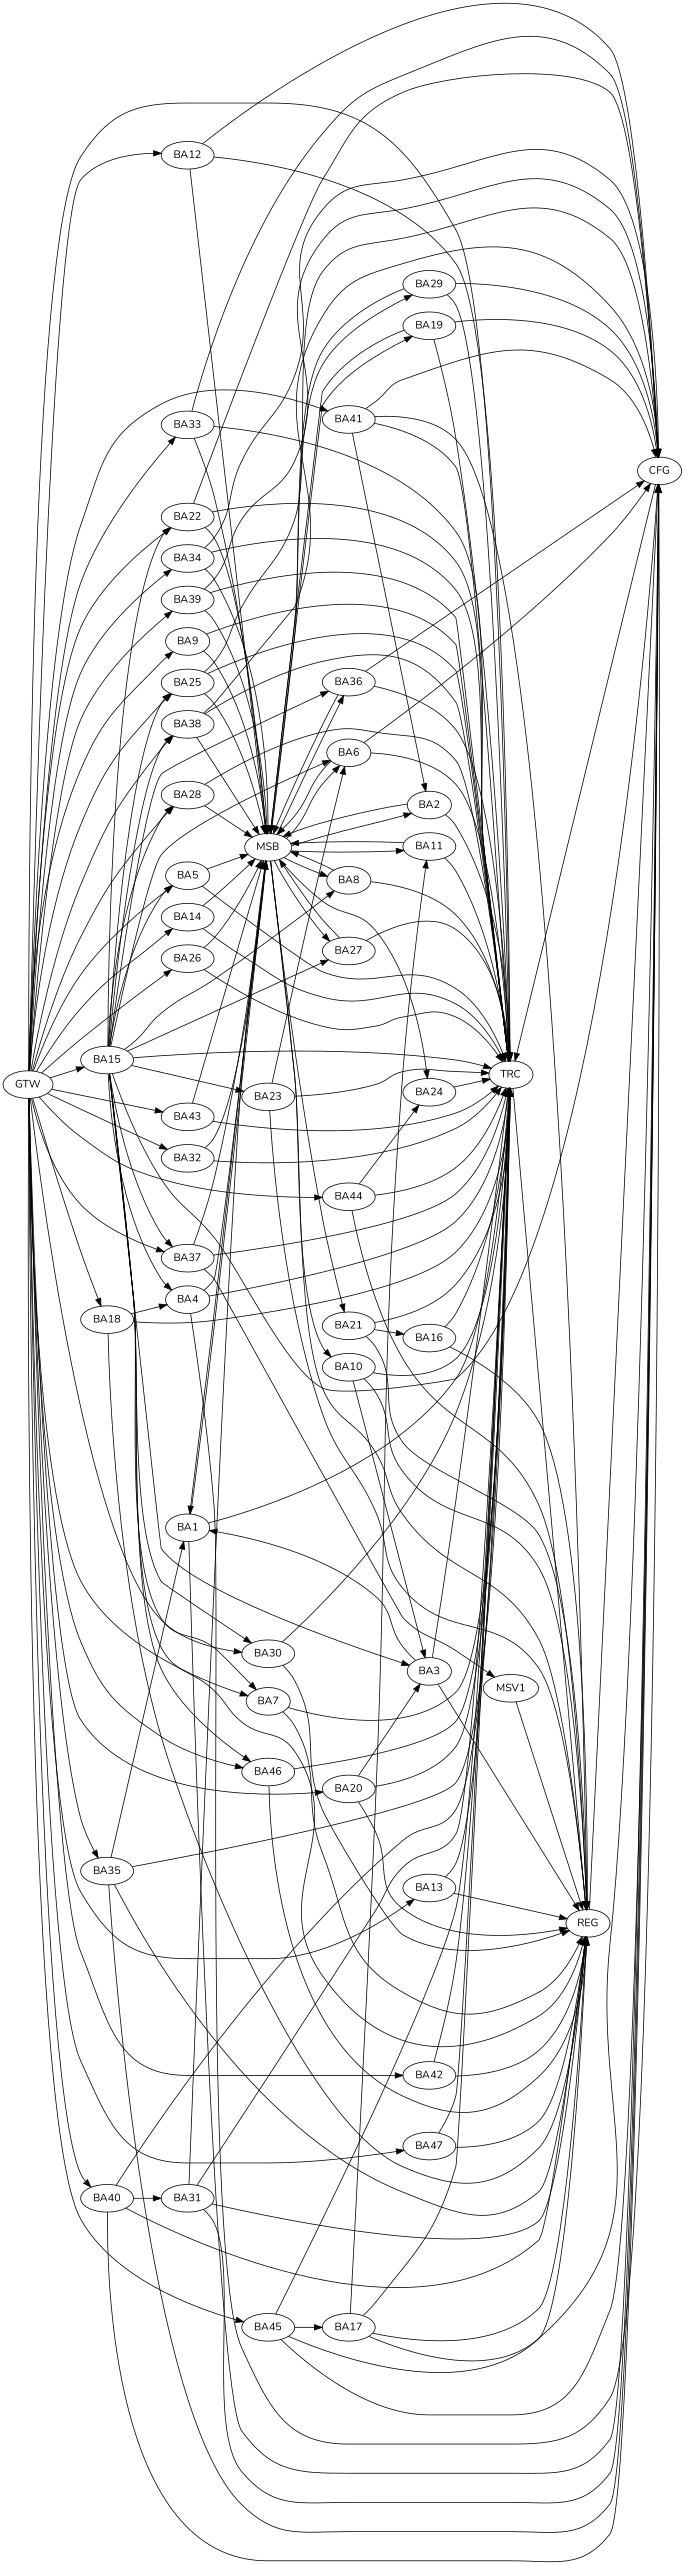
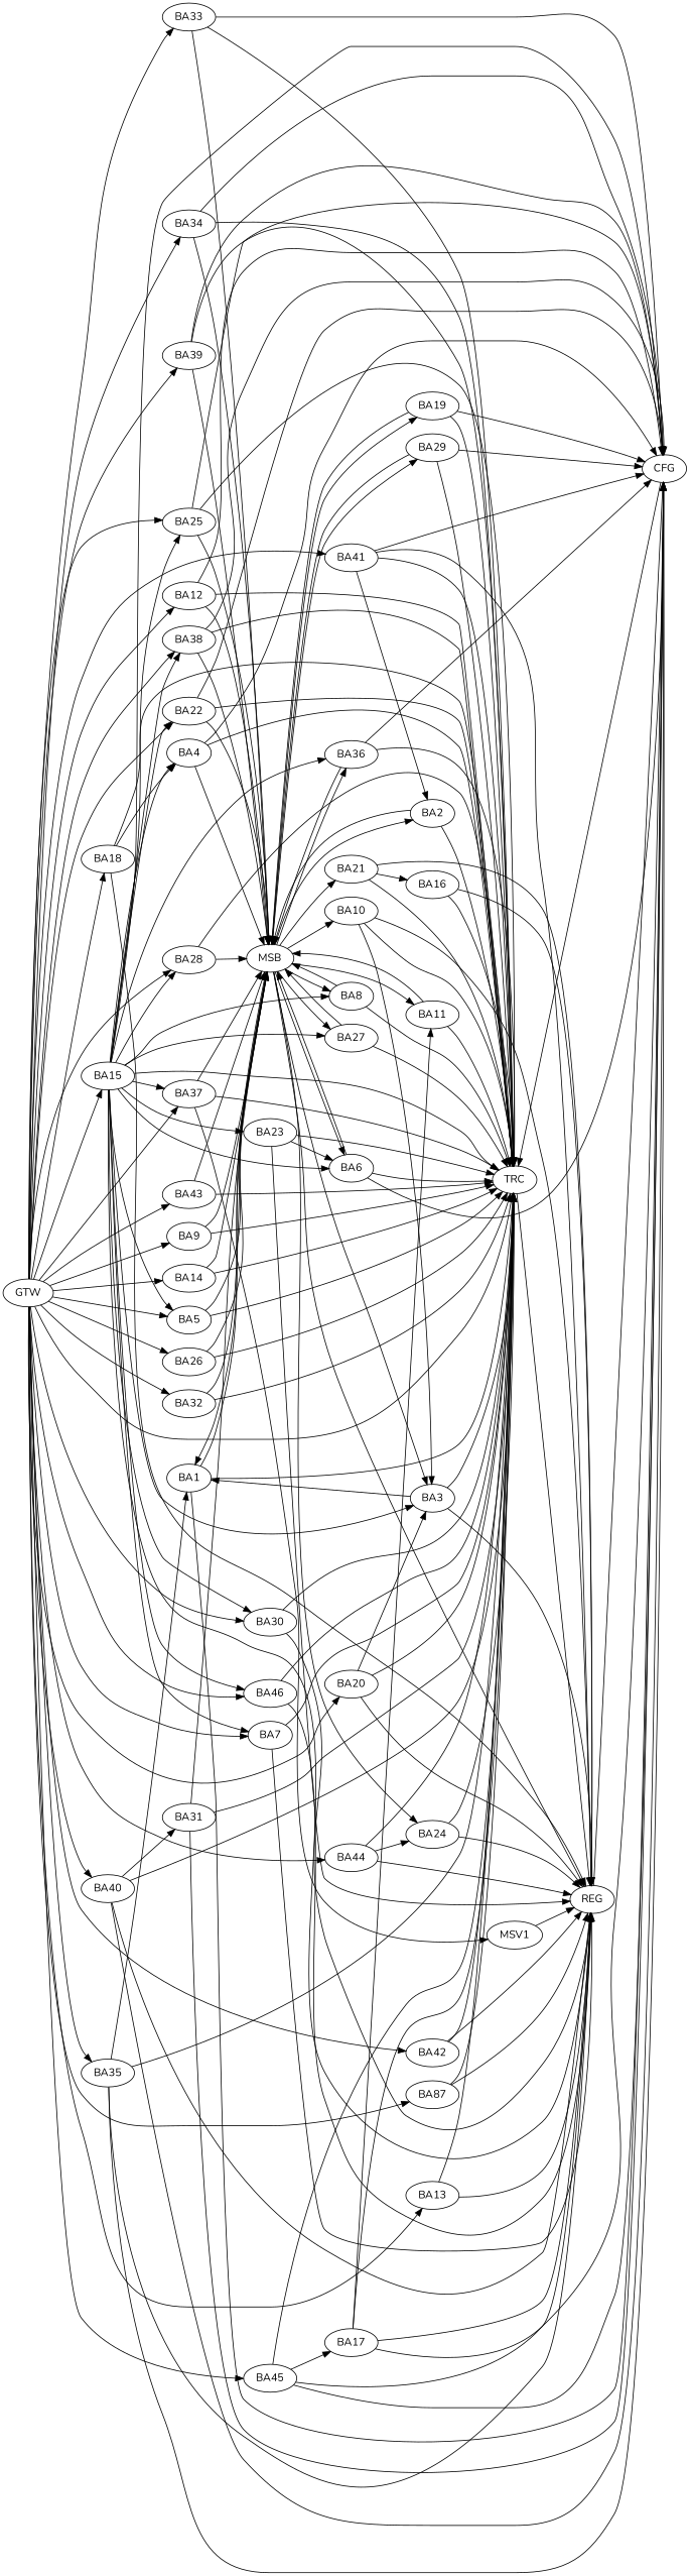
  strict digraph {
    fontname=Nunito
    rankdir=LR
    node [fontname=Nunito]
    edge [fontname=Nunito]
    n1 [label=BA1]
    n2 [label=MSB]
    n3 [label=CFG]
    n4 [label=TRC]
    n5 [label=BA2]
    n6 [label=BA3]
    n7 [label=REG]
    n8 [label=BA6]
    n9 [label=BA8]
    n10 [label=BA10]
    n11 [label=BA11]
    n12 [label=BA27]
    n13 [label=BA36]
    n14 [label=BA19]
    n15 [label=BA21]
    n16 [label=BA24]
    n17 [label=BA29]
    n18 [label=BA4]
    n19 [label=BA5]
    n20 [label=BA7]
    n21 [label=BA9]
    n22 [label=BA12]
    n23 [label=BA13]
    n24 [label=BA14]
    n25 [label=BA15]
    n26 [label=BA22]
    n27 [label=BA23]
    n28 [label=BA25]
    n29 [label=BA28]
    n30 [label=BA30]
    n31 [label=BA37]
    n32 [label=BA38]
    n33 [label=BA46]
    n34 [label=MSV1]
    n35 [label=BA16]
    n36 [label=BA17]
    n37 [label=BA18]
    n38 [label=BA20]
    n39 [label=BA26]
    n40 [label=BA31]
    n41 [label=BA32]
    n42 [label=BA33]
    n43 [label=BA34]
    n44 [label=BA35]
    n45 [label=BA39]
    n46 [label=BA40]
    n47 [label=BA41]
    n48 [label=BA42]
    n49 [label=BA43]
    n50 [label=BA44]
    n51 [label=BA45]
-   n52 [label=BA47]
+   n52 [label=BA87]
    n53 [label=GTW]
    n1 -> n2
    n1 -> n3
    n1 -> n4
    n2 -> n1
    n2 -> n5
+   n2 -> n6
    n2 -> n7
    n2 -> n8
    n2 -> n9
    n2 -> n10
    n2 -> n11
    n2 -> n12
    n2 -> n13
    n2 -> n14
    n2 -> n15
    n2 -> n16
    n2 -> n17
    n3 -> n4
    n4 -> n7
    n5 -> n2
    n5 -> n4
    n6 -> n1
    n6 -> n4
    n6 -> n7
    n7 -> n3
    n8 -> n2
    n8 -> n3
    n8 -> n4
    n9 -> n2
    n9 -> n4
    n10 -> n4
    n10 -> n6
    n10 -> n7
    n11 -> n2
    n11 -> n4
    n12 -> n2
    n12 -> n4
    n13 -> n2
    n13 -> n3
    n13 -> n4
    n14 -> n2
    n14 -> n3
    n14 -> n4
    n15 -> n4
    n15 -> n7
    n15 -> n35
    n16 -> n4
-   n40 -> n7
+   n16 -> n7
    n17 -> n2
    n17 -> n3
    n17 -> n4
    n18 -> n2
    n18 -> n3
    n18 -> n4
    n19 -> n2
    n19 -> n4
    n20 -> n4
    n20 -> n7
    n21 -> n2
    n21 -> n4
    n22 -> n2
    n22 -> n3
    n22 -> n4
    n23 -> n4
    n23 -> n7
    n24 -> n2
    n24 -> n4
    n25 -> n3
    n25 -> n4
    n25 -> n6
    n25 -> n7
    n25 -> n8
    n25 -> n9
    n25 -> n12
    n25 -> n13
    n25 -> n18
    n25 -> n19
    n25 -> n20
    n25 -> n26
    n25 -> n27
    n25 -> n28
    n25 -> n29
    n25 -> n30
    n25 -> n31
    n25 -> n32
    n25 -> n33
    n26 -> n2
    n26 -> n3
    n26 -> n4
    n27 -> n4
    n27 -> n7
    n27 -> n8
    n28 -> n2
    n28 -> n3
    n28 -> n4
    n29 -> n2
    n29 -> n4
    n30 -> n4
    n30 -> n7
    n31 -> n2
    n31 -> n4
    n31 -> n34
    n32 -> n2
    n32 -> n3
    n32 -> n4
    n33 -> n4
    n33 -> n7
    n34 -> n7
    n35 -> n4
    n35 -> n7
    n36 -> n3
    n36 -> n4
    n36 -> n7
    n36 -> n11
    n37 -> n4
    n37 -> n7
    n37 -> n18
    n38 -> n4
    n38 -> n6
    n38 -> n7
    n39 -> n2
    n39 -> n4
    n40 -> n2
    n40 -> n3
    n40 -> n4
    n41 -> n2
    n41 -> n4
    n42 -> n2
    n42 -> n3
    n42 -> n4
    n43 -> n2
    n43 -> n3
    n43 -> n4
    n44 -> n1
    n44 -> n3
    n44 -> n4
    n44 -> n7
    n45 -> n2
    n45 -> n3
    n45 -> n4
    n46 -> n3
    n46 -> n4
    n46 -> n7
    n46 -> n40
    n47 -> n3
    n47 -> n4
    n47 -> n5
    n47 -> n7
    n48 -> n4
    n48 -> n7
    n49 -> n2
    n49 -> n4
    n50 -> n4
    n50 -> n7
    n50 -> n16
    n51 -> n3
    n51 -> n4
    n51 -> n7
    n51 -> n36
    n52 -> n4
    n52 -> n7
    n53 -> n4
    n53 -> n19
    n53 -> n20
    n53 -> n21
    n53 -> n22
    n53 -> n23
    n53 -> n24
    n53 -> n25
    n53 -> n26
    n53 -> n28
    n53 -> n29
    n53 -> n30
    n53 -> n31
    n53 -> n32
    n53 -> n33
    n53 -> n37
    n53 -> n38
    n53 -> n39
    n53 -> n41
    n53 -> n42
    n53 -> n43
    n53 -> n44
    n53 -> n45
    n53 -> n46
    n53 -> n47
    n53 -> n48
    n53 -> n49
    n53 -> n50
    n53 -> n51
    n53 -> n52
  }
